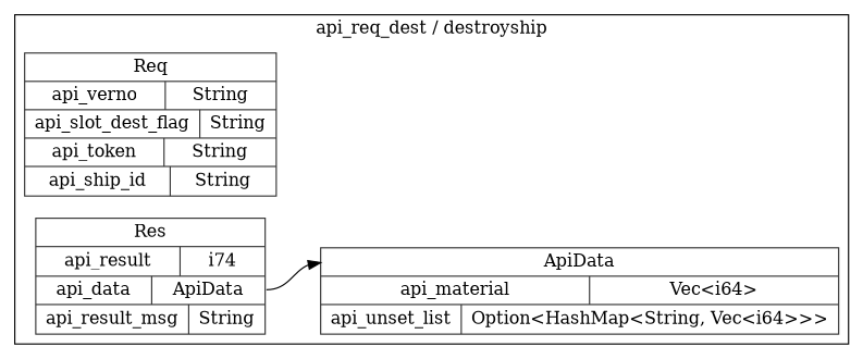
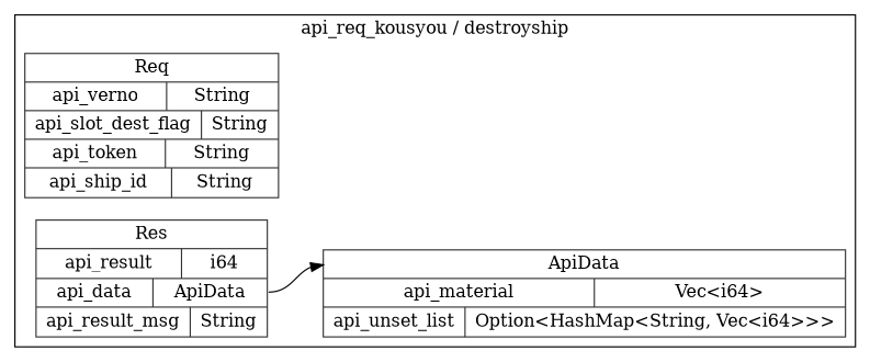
  digraph {
    rankdir=LR
    node [color=gray20 shape=record style=solid]
    n1 [label="<Req> Req  | { api_verno | <api_verno> String } | { api_slot_dest_flag | <api_slot_dest_flag> String } | { api_token | <api_token> String } | { api_ship_id | <api_ship_id> String }"]
-   n2 [label="<Res> Res  | { api_result | <api_result> i74 } | { api_data | <api_data> ApiData } | { api_result_msg | <api_result_msg> String }"]
+   n2 [label="<Res> Res  | { api_result | <api_result> i64 } | { api_data | <api_data> ApiData } | { api_result_msg | <api_result_msg> String }"]
    n3 [label="<ApiData> ApiData  | { api_material | <api_material> Vec\<i64\> } | { api_unset_list | <api_unset_list> Option\<HashMap\<String, Vec\<i64\>\>\> }"]
    subgraph cluster_1 {
-     label="api_req_dest / destroyship"
+     label="api_req_kousyou / destroyship"
      n1
      n2
      n3
    }
    n2 -> n3 [headport="ApiData:w" tailport="api_data:e"]
  }
